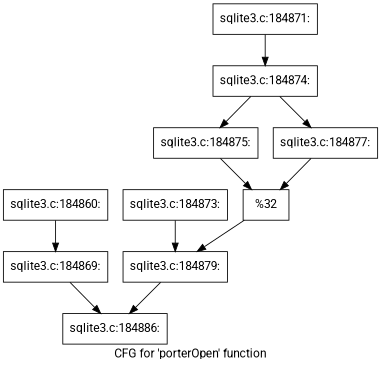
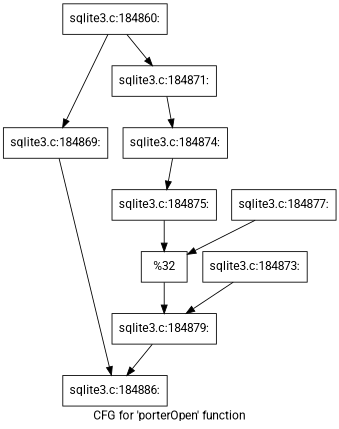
  digraph {
    fontname=Roboto
    label="CFG for 'porterOpen' function"
    node [fontname=Roboto shape=record]
    edge [fontname=Roboto]
    n1 [label="{sqlite3.c:184860:}"]
    n2 [label="{sqlite3.c:184869:}"]
    n3 [label="{sqlite3.c:184871:}"]
    n4 [label="{sqlite3.c:184886:}"]
    n5 [label="{sqlite3.c:184874:}"]
    n6 [label="{sqlite3.c:184873:}"]
    n7 [label="{sqlite3.c:184879:}"]
    n8 [label="{sqlite3.c:184875:}"]
    n9 [label="{sqlite3.c:184877:}"]
    n10 [label="{%32}"]
    n1 -> n2
+   n1 -> n3
    n2 -> n4
    n3 -> n5
    n5 -> n8
-   n5 -> n9
    n6 -> n7
    n7 -> n4
    n8 -> n10
    n9 -> n10
    n10 -> n7
  }
